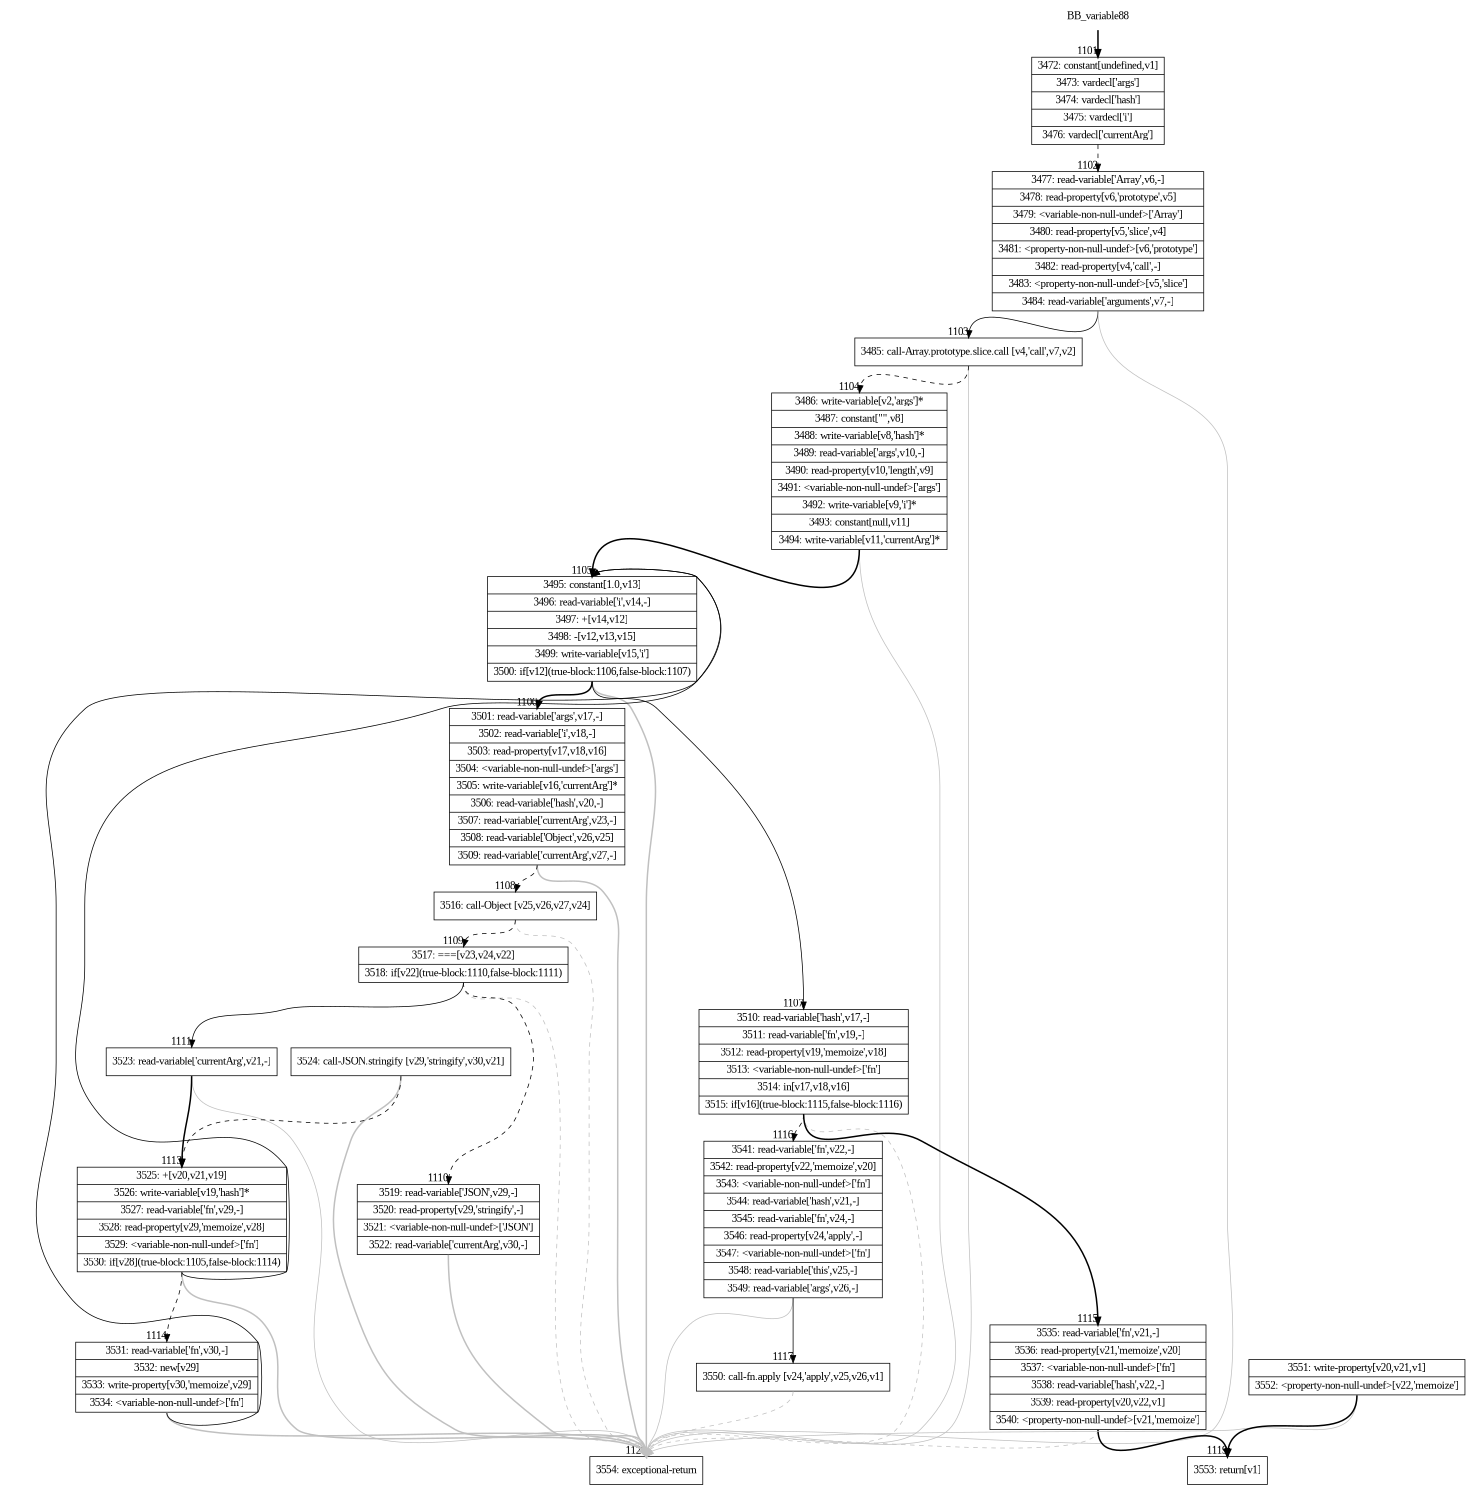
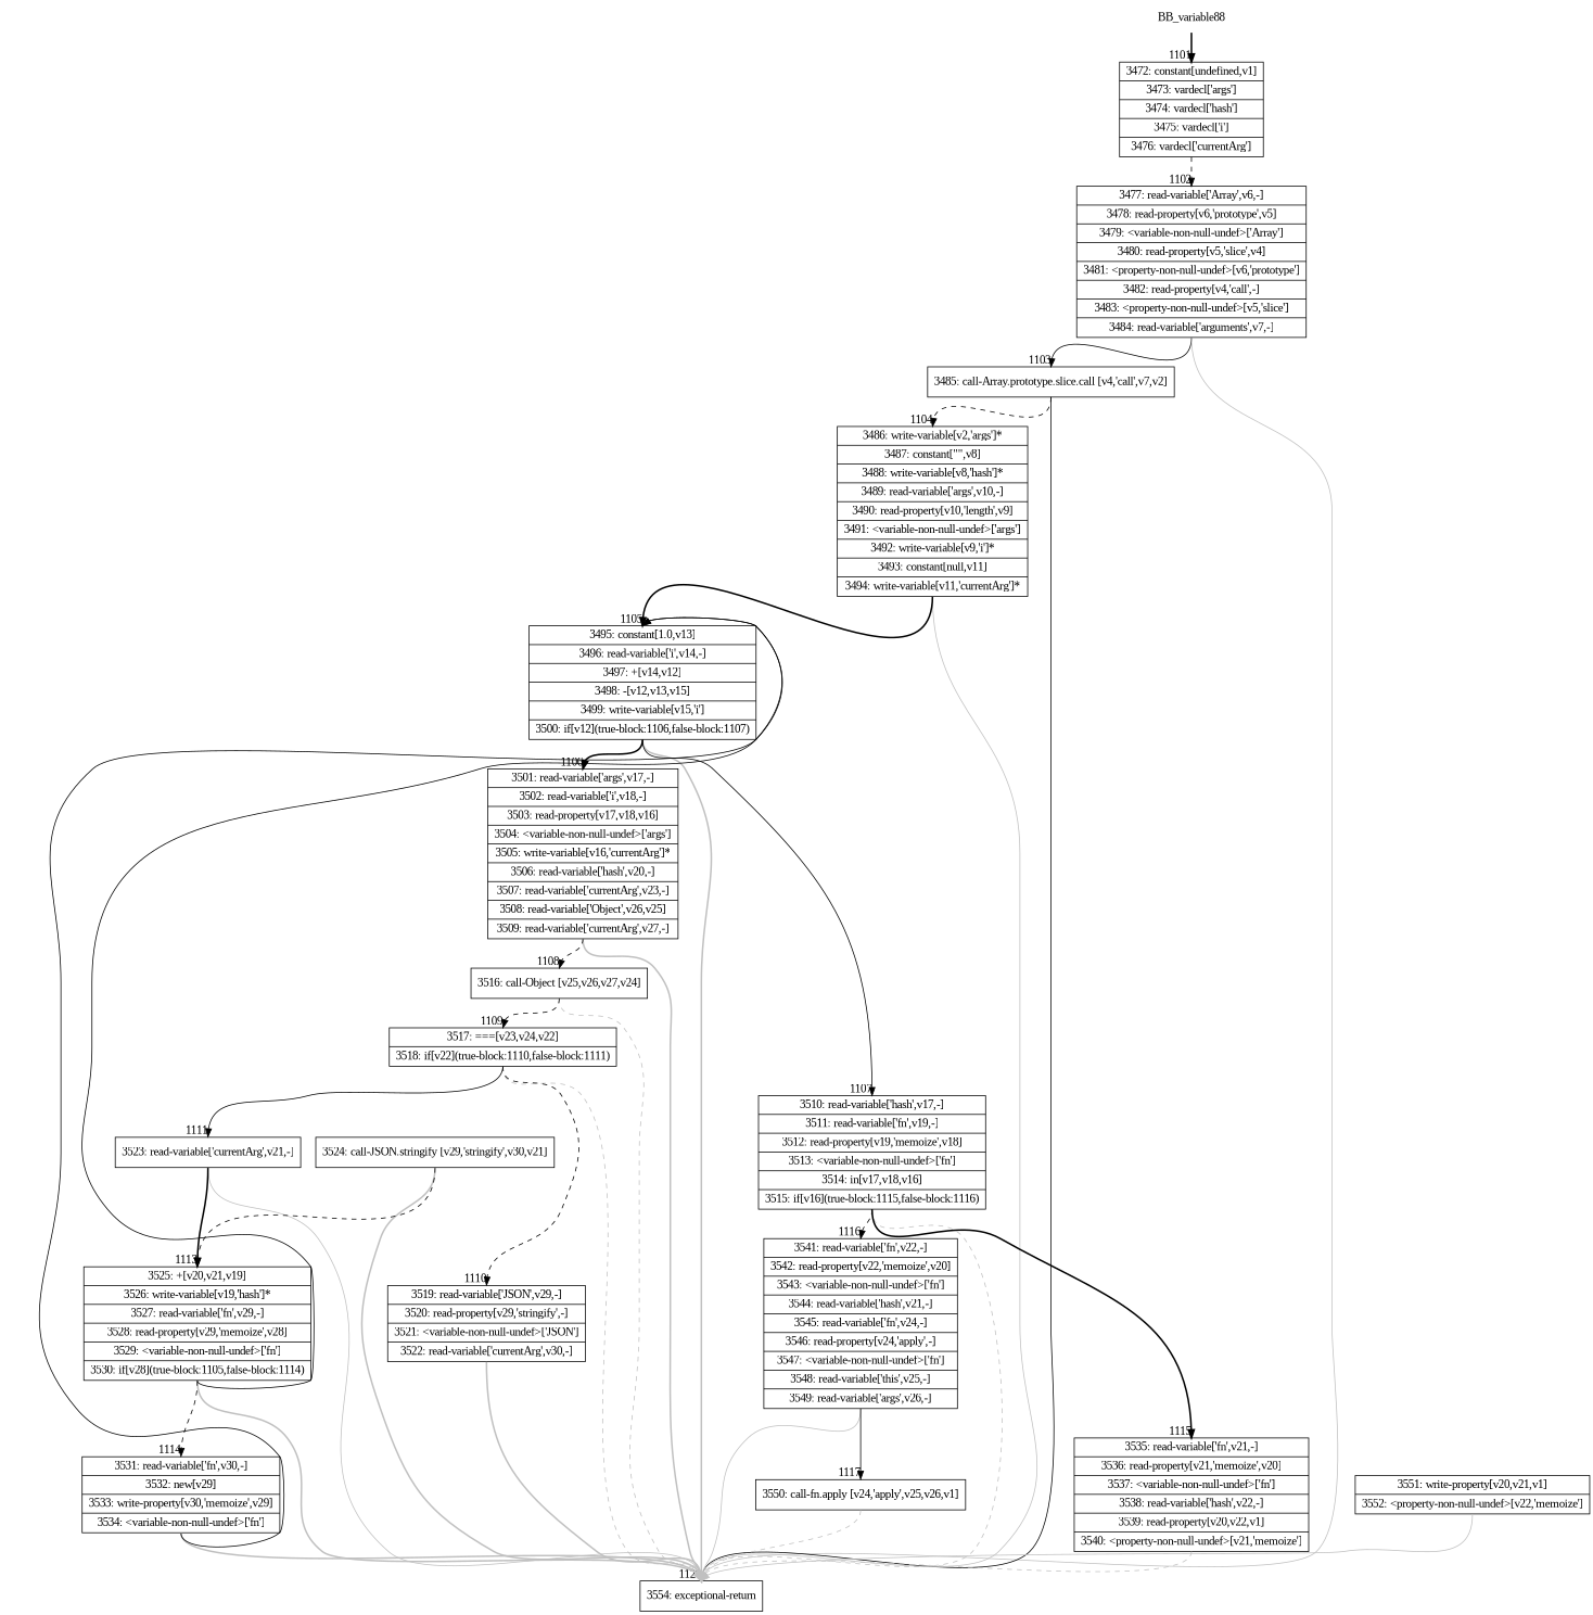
  digraph {
    fontname="Liberation Serif"
    rankdir=TD
    node [fontname="Liberation Serif" shape=record]
    edge [fontname="Liberation Serif" headport=n style=bold tailport=s]
    n1 [label=BB_variable88 shape=none]
    n2 [label="{3472: constant[undefined,v1]|3473: vardecl['args']|3474: vardecl['hash']|3475: vardecl['i']|3476: vardecl['currentArg']}"]
    n3 [label="{3477: read-variable['Array',v6,-]|3478: read-property[v6,'prototype',v5]|3479: \<variable-non-null-undef\>['Array']|3480: read-property[v5,'slice',v4]|3481: \<property-non-null-undef\>[v6,'prototype']|3482: read-property[v4,'call',-]|3483: \<property-non-null-undef\>[v5,'slice']|3484: read-variable['arguments',v7,-]}"]
    n4 [label="{3485: call-Array.prototype.slice.call [v4,'call',v7,v2]}"]
    n5 [label="{3554: exceptional-return}"]
    n6 [label="{3486: write-variable[v2,'args']*|3487: constant[\"\",v8]|3488: write-variable[v8,'hash']*|3489: read-variable['args',v10,-]|3490: read-property[v10,'length',v9]|3491: \<variable-non-null-undef\>['args']|3492: write-variable[v9,'i']*|3493: constant[null,v11]|3494: write-variable[v11,'currentArg']*}"]
    n7 [label="{3495: constant[1.0,v13]|3496: read-variable['i',v14,-]|3497: +[v14,v12]|3498: -[v12,v13,v15]|3499: write-variable[v15,'i']|3500: if[v12](true-block:1106,false-block:1107)}"]
    n8 [label="{3501: read-variable['args',v17,-]|3502: read-variable['i',v18,-]|3503: read-property[v17,v18,v16]|3504: \<variable-non-null-undef\>['args']|3505: write-variable[v16,'currentArg']*|3506: read-variable['hash',v20,-]|3507: read-variable['currentArg',v23,-]|3508: read-variable['Object',v26,v25]|3509: read-variable['currentArg',v27,-]}"]
    n9 [label="{3510: read-variable['hash',v17,-]|3511: read-variable['fn',v19,-]|3512: read-property[v19,'memoize',v18]|3513: \<variable-non-null-undef\>['fn']|3514: in[v17,v18,v16]|3515: if[v16](true-block:1115,false-block:1116)}"]
    n10 [label="{3516: call-Object [v25,v26,v27,v24]}"]
    n11 [label="{3535: read-variable['fn',v21,-]|3536: read-property[v21,'memoize',v20]|3537: \<variable-non-null-undef\>['fn']|3538: read-variable['hash',v22,-]|3539: read-property[v20,v22,v1]|3540: \<property-non-null-undef\>[v21,'memoize']}"]
    n12 [label="{3541: read-variable['fn',v22,-]|3542: read-property[v22,'memoize',v20]|3543: \<variable-non-null-undef\>['fn']|3544: read-variable['hash',v21,-]|3545: read-variable['fn',v24,-]|3546: read-property[v24,'apply',-]|3547: \<variable-non-null-undef\>['fn']|3548: read-variable['this',v25,-]|3549: read-variable['args',v26,-]}"]
    n13 [label="{3517: ===[v23,v24,v22]|3518: if[v22](true-block:1110,false-block:1111)}"]
-   n14 [label="{3553: return[v1]}"]
    n15 [label="{3550: call-fn.apply [v24,'apply',v25,v26,v1]}"]
    n16 [label="{3519: read-variable['JSON',v29,-]|3520: read-property[v29,'stringify',-]|3521: \<variable-non-null-undef\>['JSON']|3522: read-variable['currentArg',v30,-]}"]
    n17 [label="{3523: read-variable['currentArg',v21,-]}"]
    n18 [label="{3525: +[v20,v21,v19]|3526: write-variable[v19,'hash']*|3527: read-variable['fn',v29,-]|3528: read-property[v29,'memoize',v28]|3529: \<variable-non-null-undef\>['fn']|3530: if[v28](true-block:1105,false-block:1114)}"]
    n19 [label="{3524: call-JSON.stringify [v29,'stringify',v30,v21]}"]
    n20 [label="{3531: read-variable['fn',v30,-]|3532: new[v29]|3533: write-property[v30,'memoize',v29]|3534: \<variable-non-null-undef\>['fn']}"]
    n21 [label="{3551: write-property[v20,v21,v1]|3552: \<property-non-null-undef\>[v22,'memoize']}"]
    n1 -> n2 [headlabel="    1101"]
    n2 -> n3 [headlabel="      1102" style=dashed]
    n3 -> n4 [headlabel="      1103" style=solid]
    n3 -> n5 [color=gray headlabel="      1120" style=solid]
-   n4 -> n5 [color=gray style=solid]
+   n4 -> n5 [color=black style=solid]
    n4 -> n6 [headlabel="      1104" style=dashed]
    n6 -> n5 [color=gray style=solid]
    n6 -> n7 [headlabel="      1105"]
    n7 -> n5 [color=gray]
    n7 -> n8 [headlabel="      1106"]
    n7 -> n9 [headlabel="      1107" style=solid]
    n8 -> n5 [color=gray]
    n8 -> n10 [headlabel="      1108" style=dashed]
    n9 -> n5 [color=gray style=dashed]
    n9 -> n11 [headlabel="      1115"]
    n9 -> n12 [headlabel="      1116" style=dashed]
    n10 -> n5 [color=gray style=dashed]
    n10 -> n13 [headlabel="      1109" style=dashed]
    n11 -> n5 [color=gray style=dashed]
-   n11 -> n14 [headlabel="      1119"]
    n12 -> n5 [color=gray style=solid]
    n12 -> n15 [headlabel="      1117" style=solid]
    n13 -> n5 [color=gray style=dashed]
    n13 -> n16 [headlabel="      1110" style=dashed]
    n13 -> n17 [headlabel="      1111" style=solid]
    n15 -> n5 [color=gray style=dashed]
    n16 -> n5 [color=gray]
    n17 -> n5 [color=gray style=solid]
    n17 -> n18 [headlabel="      1113"]
    n18 -> n5 [color=gray]
    n18 -> n7 [style=solid]
    n18 -> n20 [headlabel="      1114" style=dashed]
    n19 -> n5 [color=gray]
    n19 -> n18 [style=dashed]
    n20 -> n5 [color=gray]
    n20 -> n7 [style=solid]
    n21 -> n5 [color=gray style=solid]
-   n21 -> n14
  }
